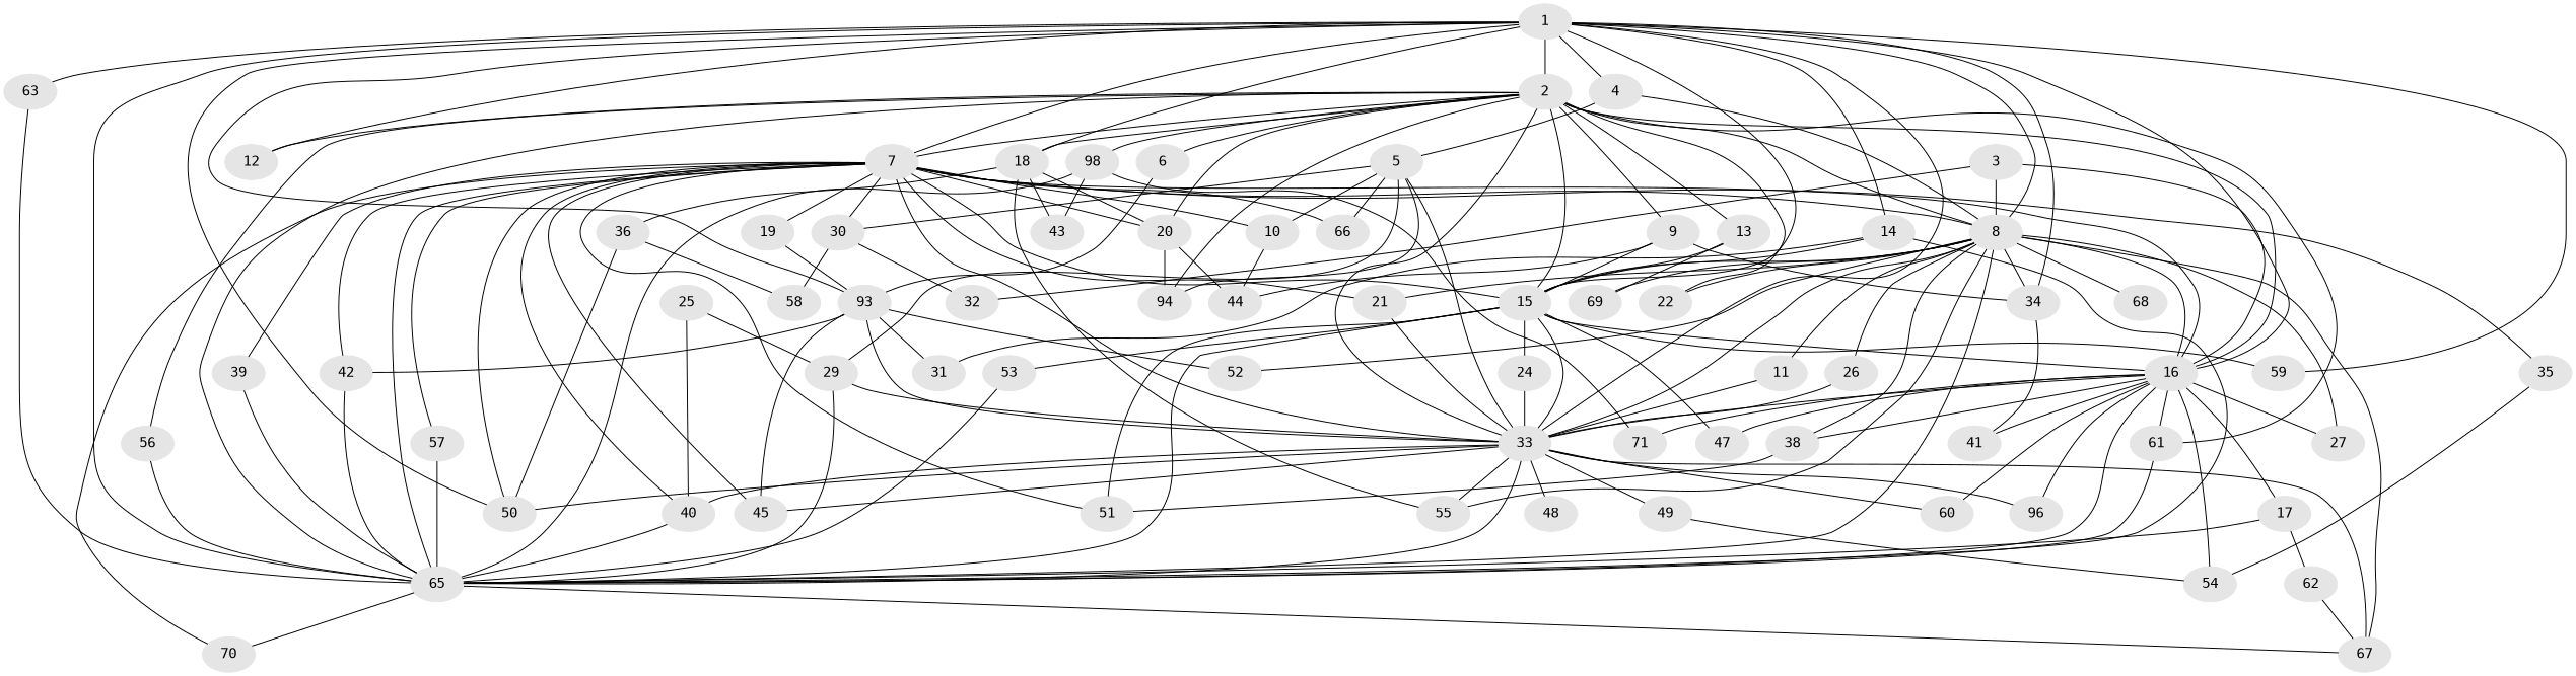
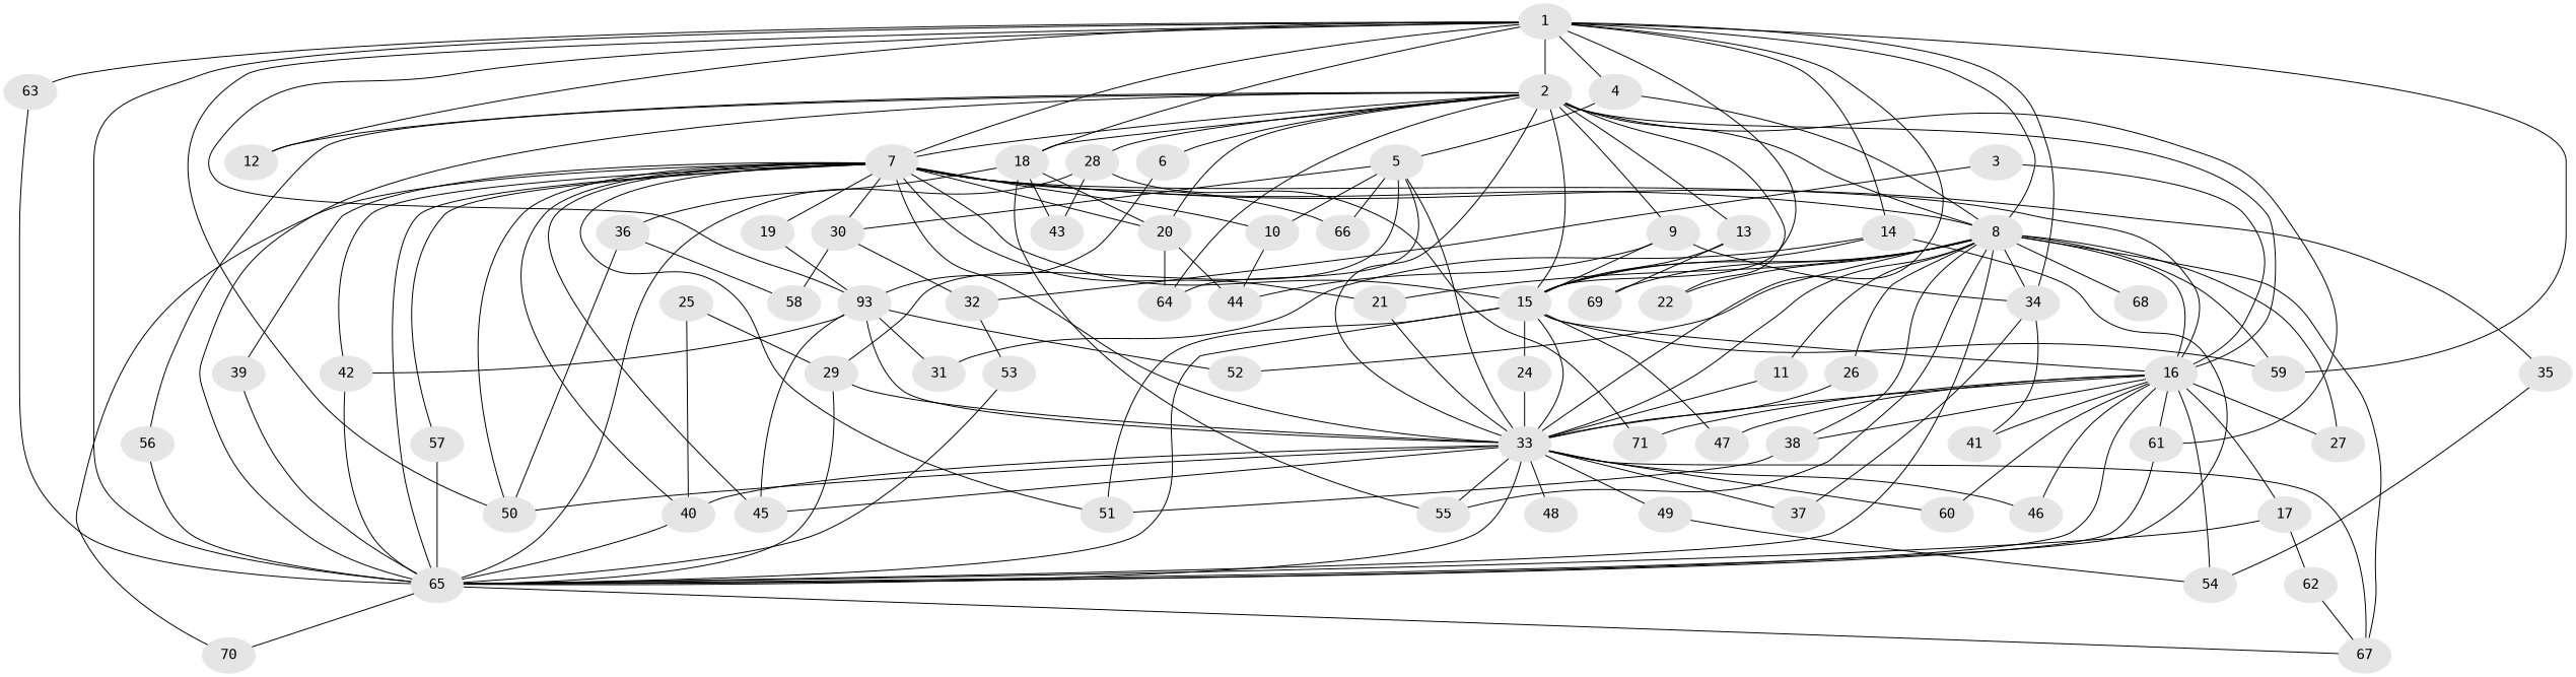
  graph {
    fontname="DejaVu Sans Mono"
    node [color=gray90 fontname="DejaVu Sans Mono" style=filled]
    edge [fontname="DejaVu Sans Mono" weight=1.0]
    1
    2
    4
    7
    8
    12
    14
    15
    16
    18
    n11 [label=93]
    33
    34
    50
    59
    63
    65
    6
    9
    13
    20
    22
-   28 [label=98]
+   28
    56
    61
-   64 [label=94]
+   64
    5
    10
    30
    66
    19
    21
    35
    39
    40
    42
    45
    51
    57
    70
    11
    26
    27
    38
    52
    55
    67
    68
    69
    31
    24
    47
    53
    17
    41
-   46 [label=96]
+   46
    54
    60
    71
    36
    43
+   37
    48
    49
    44
    3
    32
    29
    58
    62
    25
    1 -- 2 [weight=4.0]
    1 -- 4
    1 -- 7 [weight=2.0]
    1 -- 8 [weight=3.0]
    1 -- 12
    1 -- 14
    1 -- 15 [weight=2.0]
-   1 -- 16 [weight=2.0]
    1 -- 18
    1 -- n11
    1 -- 33 [weight=2.0]
    1 -- 34
    1 -- 50
    1 -- 59
    1 -- 63
    1 -- 65 [weight=3.0]
    2 -- 7 [weight=2.0]
    2 -- 8 [weight=2.0]
    2 -- 12
    2 -- 15 [weight=3.0]
    2 -- 16 [weight=3.0]
    2 -- 18
    2 -- 33 [weight=2.0]
    2 -- 65 [weight=2.0]
    2 -- 6
    2 -- 9
    2 -- 13
    2 -- 20 [weight=2.0]
    2 -- 22
    2 -- 28 [weight=2.0]
    2 -- 56
    2 -- 61
    2 -- 64
    4 -- 8
    4 -- 5
    7 -- 8
    7 -- 15
    7 -- 16
    7 -- 33 [weight=2.0]
    7 -- 50
    7 -- 65 [weight=2.0]
    7 -- 20
    7 -- 10
    7 -- 30
    7 -- 66 [weight=2.0]
    7 -- 19
    7 -- 21
    7 -- 35
    7 -- 39
    7 -- 40
    7 -- 42
    7 -- 45
    7 -- 51
    7 -- 57
    7 -- 70
    8 -- 15
    8 -- 16
    8 -- 33
    8 -- 34
    8 -- 65
    8 -- 22
    8 -- 21
    8 -- 11
    8 -- 26
    8 -- 27
    8 -- 38
    8 -- 52
    8 -- 55
    8 -- 67
    8 -- 68
    8 -- 69
    14 -- 15
    14 -- 65
    14 -- 31
    15 -- 16
    15 -- 33
    15 -- 59 [weight=2.0]
    15 -- 65
    15 -- 51
    15 -- 24
    15 -- 47
-   15 -- 53
+   32 -- 53
    16 -- 33
    16 -- 65
    16 -- 61
    16 -- 27
    16 -- 38
    16 -- 47
    16 -- 17
    16 -- 41
    16 -- 46
    16 -- 54 [weight=2.0]
    16 -- 60
    16 -- 71
    18 -- 20
    18 -- 55
    18 -- 36
    18 -- 43
    n11 -- 33
    n11 -- 42
    n11 -- 45
    n11 -- 52
    n11 -- 31
    33 -- 50
    33 -- 65
    33 -- 40
    33 -- 45
    33 -- 55
    33 -- 67
    33 -- 46
    33 -- 60
+   33 -- 37
    33 -- 48
    33 -- 49
    34 -- 41
+   34 -- 37
    63 -- 65
    65 -- 70
    65 -- 67
    6 -- n11
    9 -- 15
    9 -- 34
    9 -- 44
    13 -- 15
    13 -- 69
    20 -- 64
    20 -- 44
    28 -- 65
    28 -- 71
    28 -- 43
    56 -- 65
    61 -- 65
    5 -- 33
    5 -- 64
    5 -- 10
    5 -- 30
    5 -- 66
    5 -- 29
    10 -- 44
    30 -- 32
    30 -- 58
    19 -- n11
    21 -- 33
    35 -- 54
    39 -- 65
    40 -- 65
    42 -- 65
    57 -- 65
    11 -- 33
    26 -- 33
    38 -- 51
    24 -- 33
    53 -- 65
    17 -- 65
    17 -- 62
    36 -- 50
    36 -- 58
    49 -- 54
-   3 -- 8
+   59 -- 8
    3 -- 16
    3 -- 32
    29 -- 33
    29 -- 65
    62 -- 67
    25 -- 40
    25 -- 29
  }
